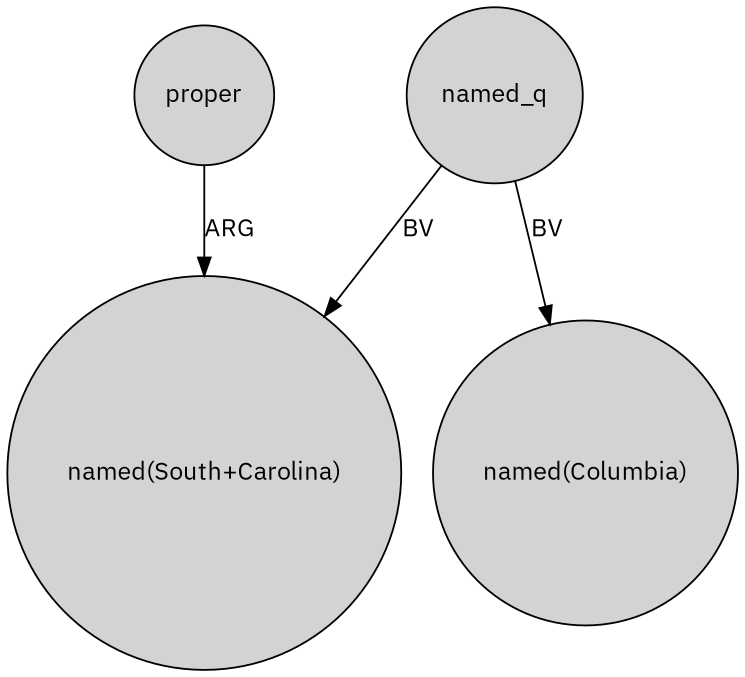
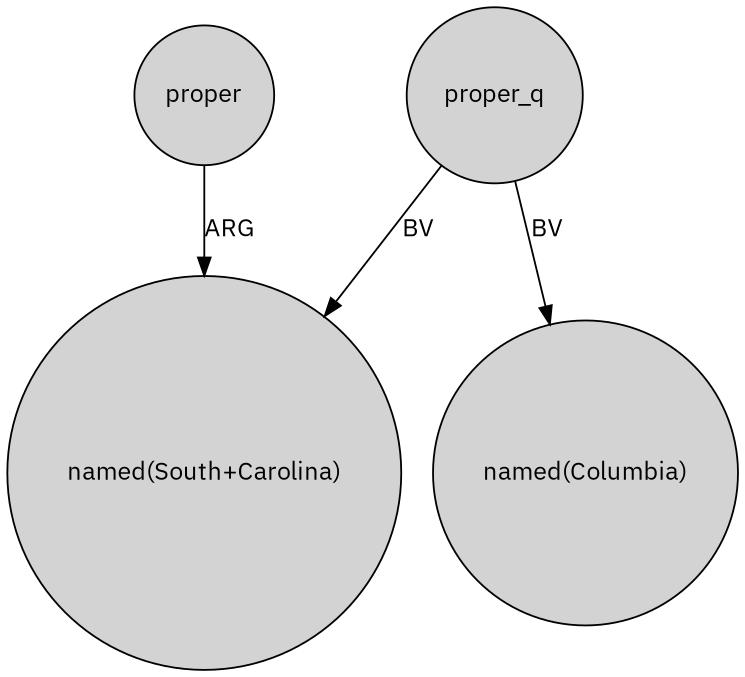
  digraph {
    fontname="IBM Plex Sans"
    node [fontname="IBM Plex Sans" shape=circle style=filled]
    edge [fontname="IBM Plex Sans"]
    n1 [label=proper]
    "named(South+Carolina)"
-   proper_q [label=named_q]
+   proper_q
    "named(Columbia)"
    n1 -> "named(South+Carolina)" [label=ARG]
    proper_q -> "named(South+Carolina)" [label=BV]
    proper_q -> "named(Columbia)" [label=BV]
  }
